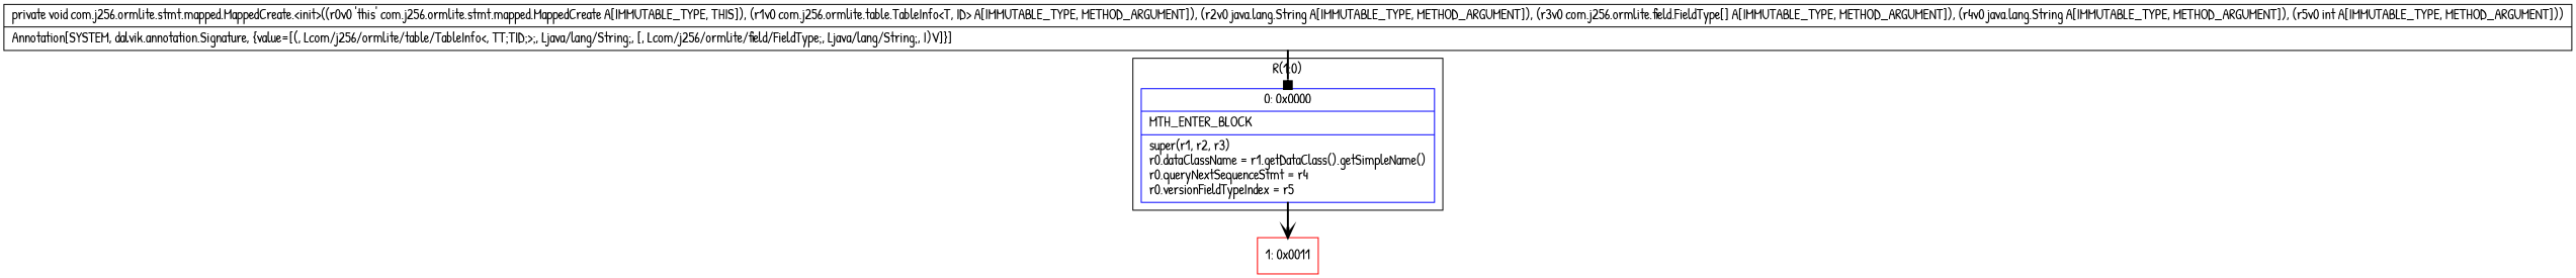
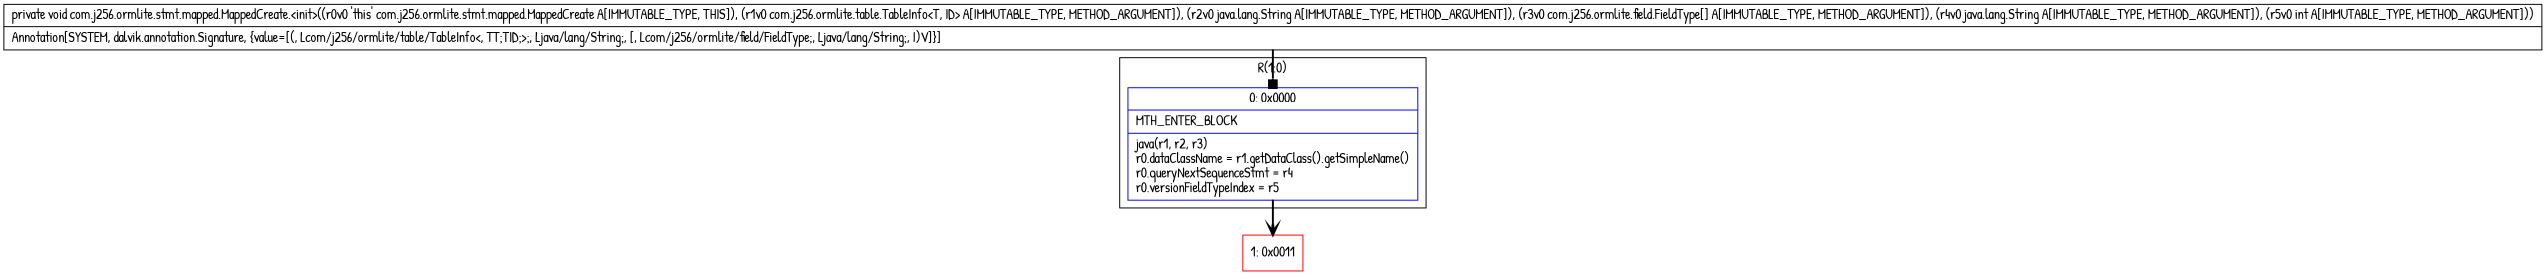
  digraph {
    fontname="Patrick Hand"
    node [shape=record fontname="Patrick Hand"]
    edge [style=bold fontname="Patrick Hand"]
-   n1 [color=blue label="{0\:\ 0x0000|MTH_ENTER_BLOCK\l|super(r1, r2, r3)\lr0.dataClassName = r1.getDataClass().getSimpleName()\lr0.queryNextSequenceStmt = r4\lr0.versionFieldTypeIndex = r5\l}"]
+   n1 [color=blue label="{0\:\ 0x0000|MTH_ENTER_BLOCK\l|java(r1, r2, r3)\lr0.dataClassName = r1.getDataClass().getSimpleName()\lr0.queryNextSequenceStmt = r4\lr0.versionFieldTypeIndex = r5\l}"]
    n2 [color=red label="{1\:\ 0x0011}"]
    n3 [label="{private void com.j256.ormlite.stmt.mapped.MappedCreate.\<init\>((r0v0 'this' com.j256.ormlite.stmt.mapped.MappedCreate A[IMMUTABLE_TYPE, THIS]), (r1v0 com.j256.ormlite.table.TableInfo\<T, ID\> A[IMMUTABLE_TYPE, METHOD_ARGUMENT]), (r2v0 java.lang.String A[IMMUTABLE_TYPE, METHOD_ARGUMENT]), (r3v0 com.j256.ormlite.field.FieldType[] A[IMMUTABLE_TYPE, METHOD_ARGUMENT]), (r4v0 java.lang.String A[IMMUTABLE_TYPE, METHOD_ARGUMENT]), (r5v0 int A[IMMUTABLE_TYPE, METHOD_ARGUMENT]))  | Annotation[SYSTEM, dalvik.annotation.Signature, \{value=[(, Lcom\/j256\/ormlite\/table\/TableInfo\<, TT;TID;\>;, Ljava\/lang\/String;, [, Lcom\/j256\/ormlite\/field\/FieldType;, Ljava\/lang\/String;, I)V]\}]\l}"]
    subgraph cluster_1 {
      label="R(1:0)"
      n1
    }
    n1 -> n2 [arrowhead=vee]
    n3 -> n1 [arrowhead=box]
  }
